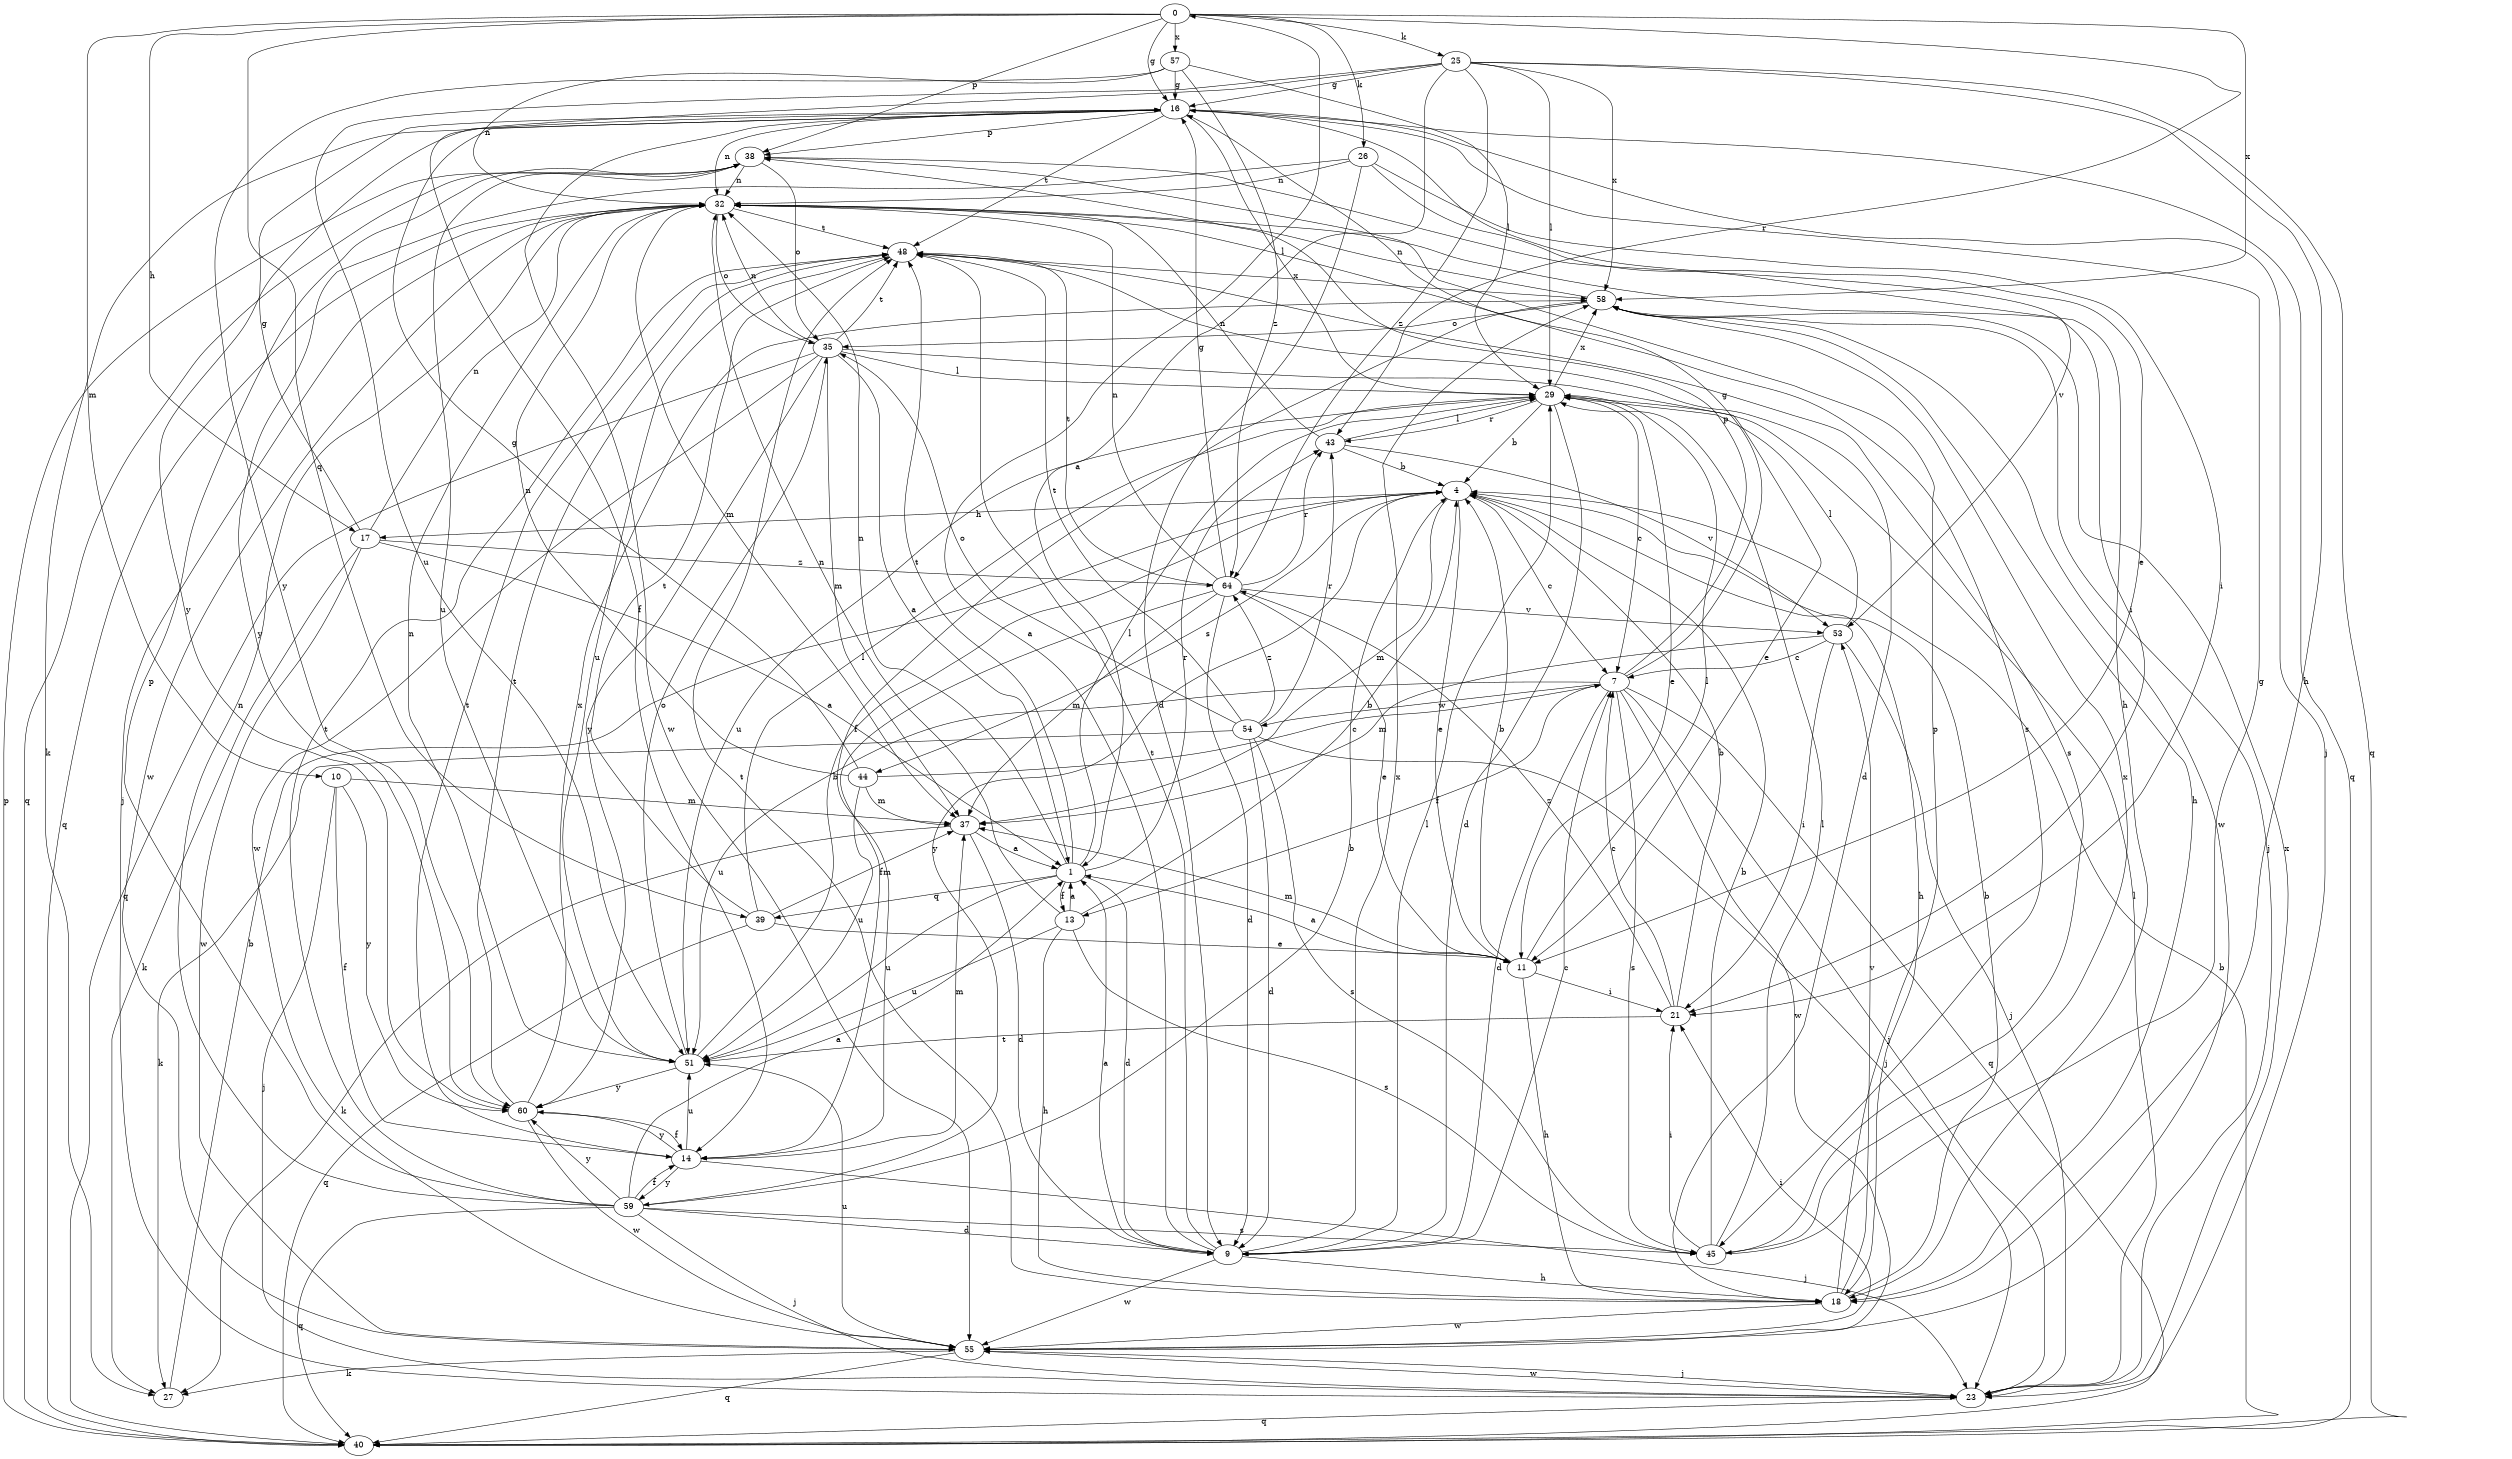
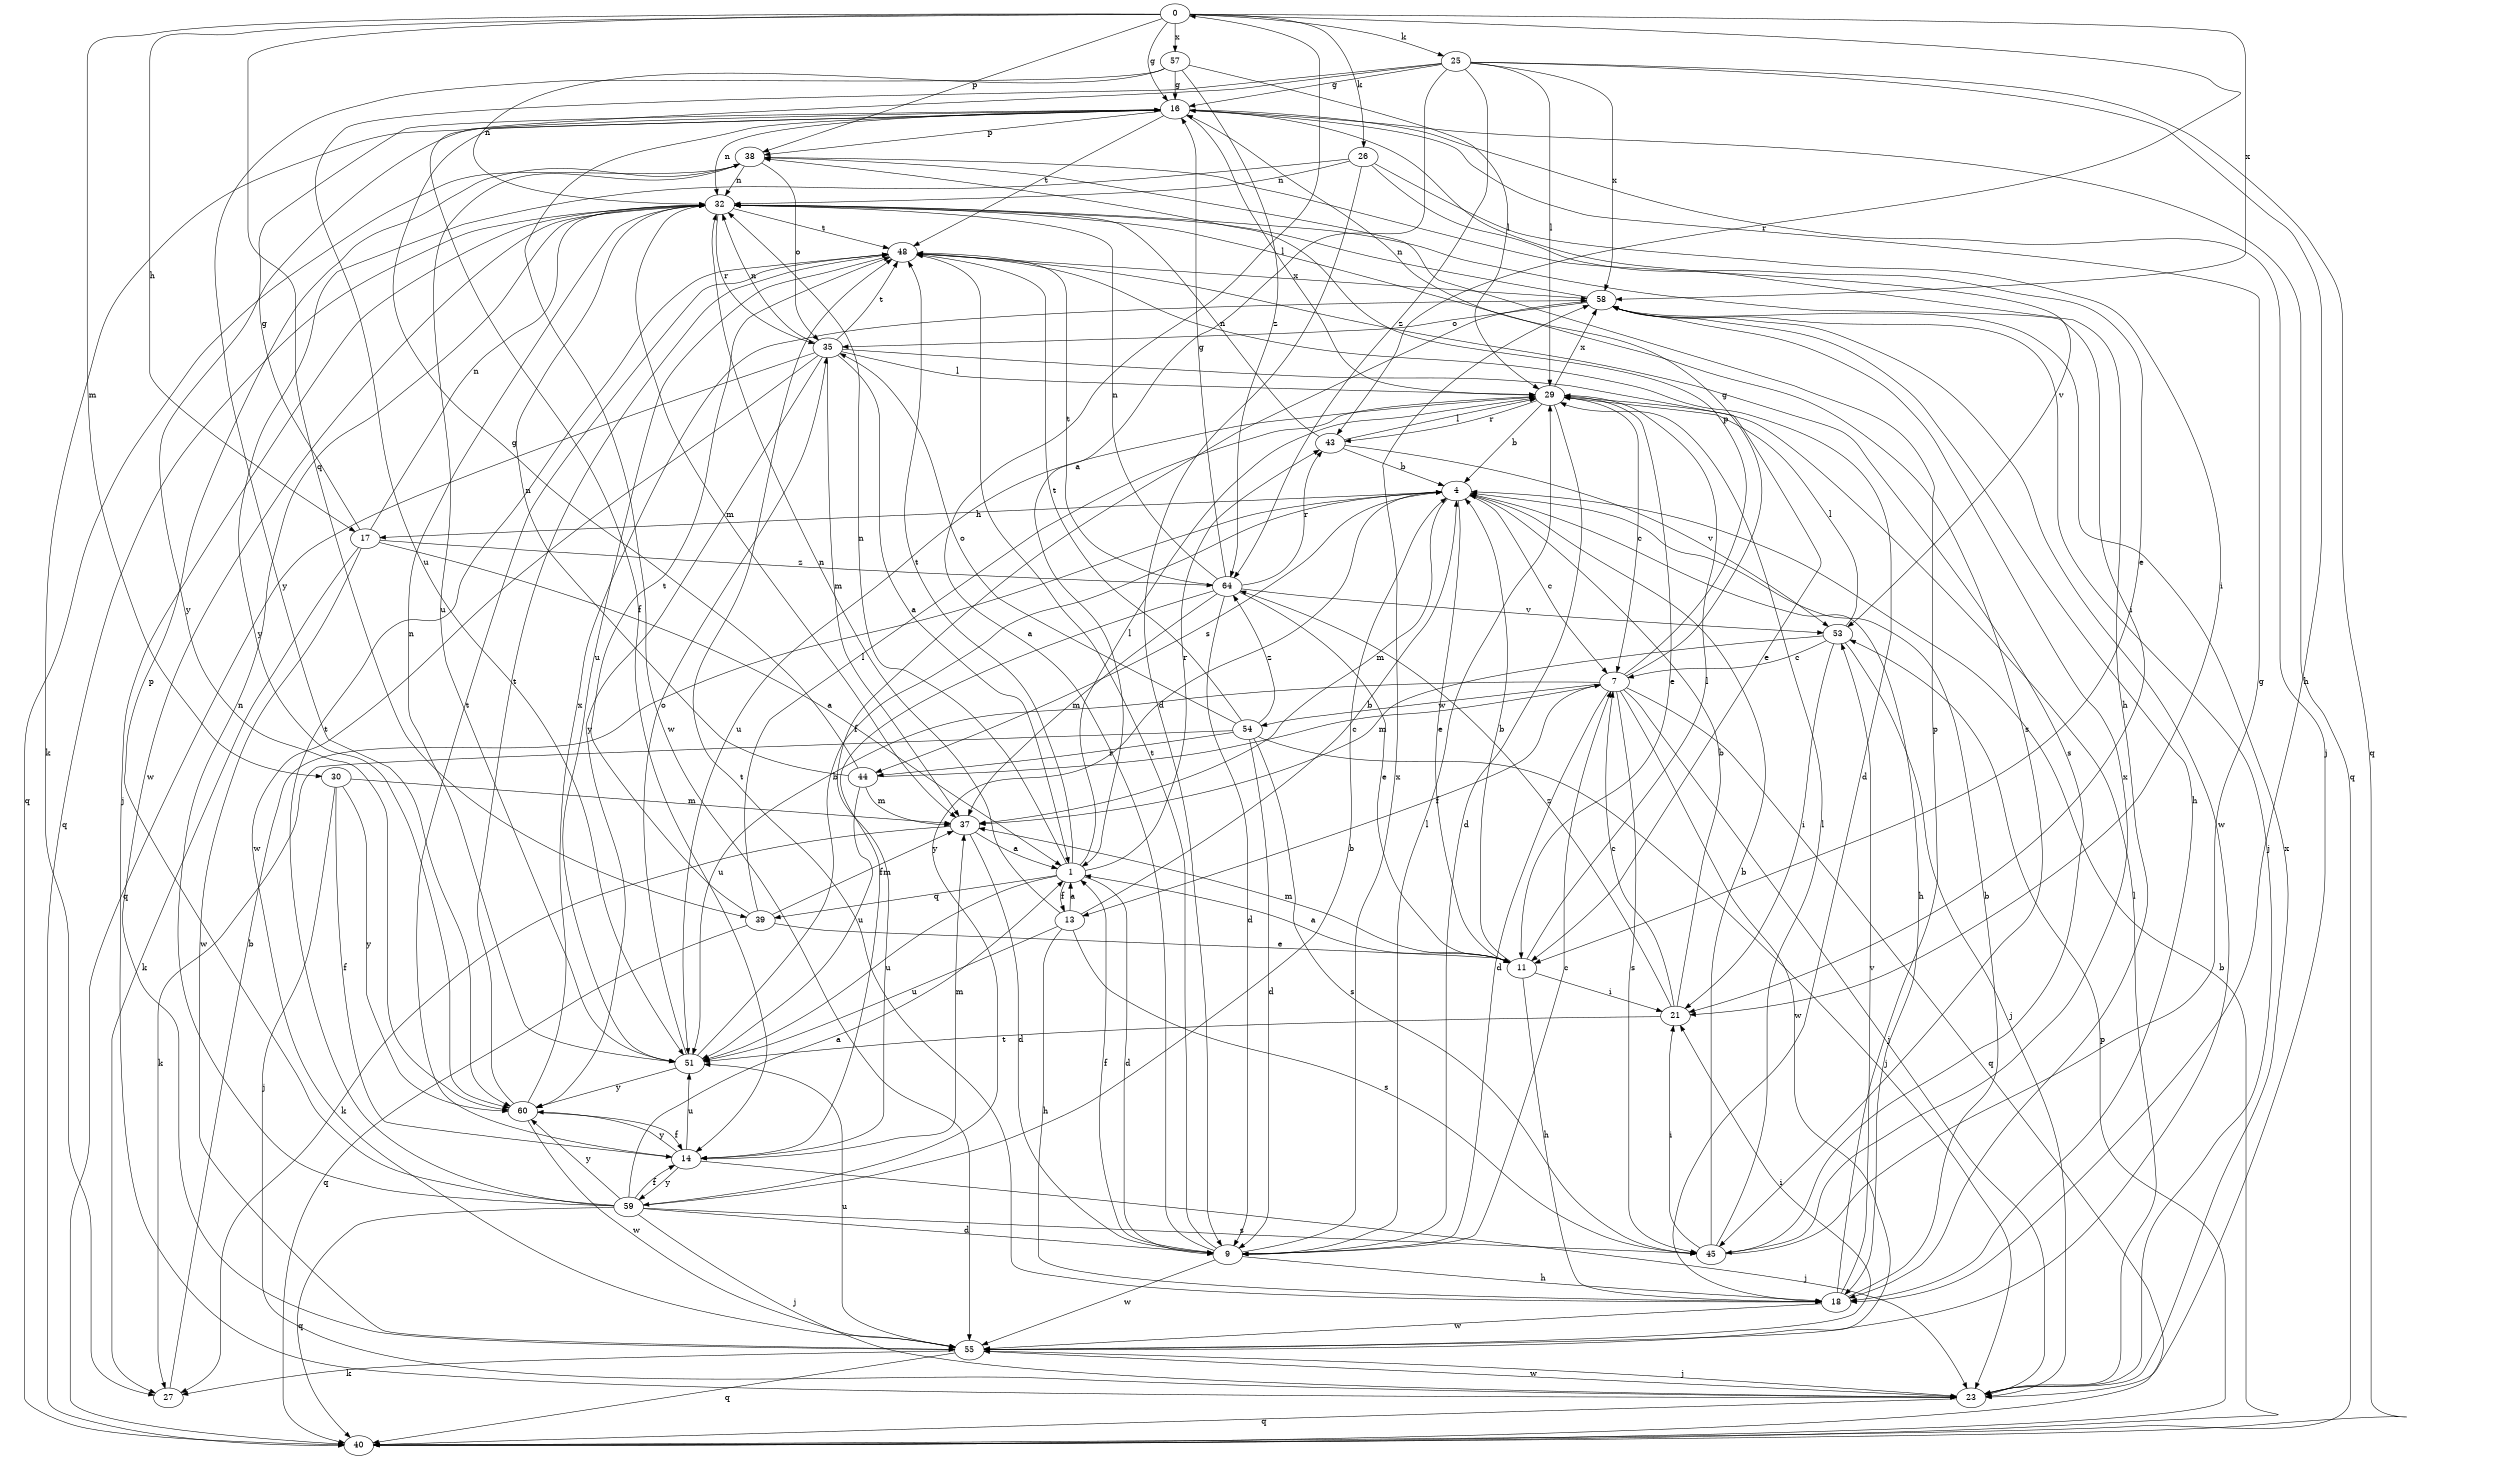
  strict digraph {
    0
    16
    17
    25
    26
-   30 [label=10]
+   30
    38
    39
    43
    57
    58
    29
    32
    48
    18
    23
    40
    55
    60
    27
    1
    64
    51
    14
    9
    11
    21
    n28 [label=37]
    53
    35
    4
    13
    7
    45
    44
    59
    54
    0 -> 16 [label=g]
    0 -> 17 [label=h]
    0 -> 25 [label=k]
    0 -> 26 [label=k]
    0 -> 30 [label=m]
    0 -> 38 [label=p]
    0 -> 39 [label=q]
    0 -> 43 [label=r]
    0 -> 57 [label=x]
    0 -> 58 [label=x]
    16 -> 38 [label=p]
    16 -> 29 [label=l]
    16 -> 32 [label=n]
    16 -> 48 [label=t]
    16 -> 18 [label=h]
    16 -> 23 [label=j]
    16 -> 40 [label=q]
    16 -> 55 [label=w]
    16 -> 60 [label=y]
    16 -> 27 [label=k]
    17 -> 16 [label=g]
    17 -> 32 [label=n]
    17 -> 55 [label=w]
    17 -> 27 [label=k]
    17 -> 1 [label=a]
    17 -> 64 [label=z]
    25 -> 16 [label=g]
    25 -> 58 [label=x]
    25 -> 29 [label=l]
    25 -> 18 [label=h]
    25 -> 40 [label=q]
    25 -> 1 [label=a]
    25 -> 64 [label=z]
    25 -> 51 [label=u]
    25 -> 14 [label=f]
    26 -> 32 [label=n]
    26 -> 60 [label=y]
    26 -> 9 [label=d]
    26 -> 11 [label=e]
    26 -> 21 [label=i]
    30 -> 23 [label=j]
    30 -> 60 [label=y]
    30 -> 14 [label=f]
    30 -> n28 [label=m]
    38 -> 32 [label=n]
    38 -> 40 [label=q]
    38 -> 51 [label=u]
    38 -> 53 [label=v]
    38 -> 35 [label=o]
    39 -> 29 [label=l]
    39 -> 48 [label=t]
    39 -> 40 [label=q]
    39 -> 11 [label=e]
    39 -> n28 [label=m]
    43 -> 29 [label=l]
    43 -> 32 [label=n]
    43 -> 53 [label=v]
    43 -> 4 [label=b]
    57 -> 16 [label=g]
    57 -> 29 [label=l]
    57 -> 32 [label=n]
    57 -> 60 [label=y]
    57 -> 64 [label=z]
    58 -> 32 [label=n]
    58 -> 18 [label=h]
    58 -> 23 [label=j]
    58 -> 55 [label=w]
    58 -> 14 [label=f]
    58 -> 35 [label=o]
    29 -> 43 [label=r]
    29 -> 58 [label=x]
    29 -> 51 [label=u]
    29 -> 9 [label=d]
    29 -> 11 [label=e]
    29 -> 4 [label=b]
    29 -> 7 [label=c]
    32 -> 48 [label=t]
    32 -> 23 [label=j]
    32 -> 40 [label=q]
    32 -> 55 [label=w]
    32 -> 21 [label=i]
    32 -> n28 [label=m]
-   32 -> 35 [label=o]
+   32 -> 35 [label=r]
    32 -> 45 [label=s]
    48 -> 58 [label=x]
    48 -> 18 [label=d]
    48 -> 51 [label=u]
    48 -> 45 [label=s]
    18 -> 38 [label=p]
    18 -> 48 [label=t]
    18 -> 55 [label=w]
    18 -> 53 [label=v]
    18 -> 4 [label=b]
    23 -> 58 [label=x]
    23 -> 29 [label=l]
    23 -> 40 [label=q]
    23 -> 55 [label=w]
-   40 -> 38 [label=p]
+   40 -> 53 [label=p]
    40 -> 4 [label=b]
    55 -> 23 [label=j]
    55 -> 40 [label=q]
    55 -> 27 [label=k]
    55 -> 51 [label=u]
    55 -> 21 [label=i]
    60 -> 58 [label=x]
    60 -> 48 [label=t]
    60 -> 55 [label=w]
    60 -> 14 [label=f]
    27 -> 4 [label=b]
    1 -> 39 [label=q]
    1 -> 43 [label=r]
    1 -> 29 [label=l]
    1 -> 32 [label=n]
    1 -> 48 [label=t]
    1 -> 51 [label=u]
    1 -> 9 [label=d]
    1 -> 13 [label=f]
    64 -> 16 [label=g]
    64 -> 43 [label=r]
    64 -> 32 [label=n]
    64 -> 48 [label=t]
    64 -> 14 [label=f]
    64 -> 9 [label=d]
    64 -> 11 [label=e]
    64 -> n28 [label=m]
    64 -> 53 [label=v]
    51 -> 32 [label=n]
    51 -> 60 [label=y]
    51 -> 35 [label=o]
    51 -> 4 [label=b]
    14 -> 48 [label=t]
    14 -> 23 [label=j]
    14 -> 60 [label=y]
    14 -> 51 [label=u]
    14 -> n28 [label=m]
    14 -> 59 [label=y]
    9 -> 0 [label=a]
    9 -> 58 [label=x]
    9 -> 29 [label=l]
    9 -> 48 [label=t]
    9 -> 18 [label=h]
    9 -> 55 [label=w]
-   9 -> 1 [label=a]
+   9 -> 1 [label=f]
    9 -> 7 [label=c]
    11 -> 29 [label=l]
    11 -> 18 [label=h]
    11 -> 1 [label=a]
    11 -> 21 [label=i]
    11 -> n28 [label=m]
    11 -> 4 [label=b]
    21 -> 64 [label=z]
    21 -> 51 [label=t]
    21 -> 4 [label=b]
    21 -> 7 [label=c]
    n28 -> 27 [label=k]
    n28 -> 1 [label=a]
    n28 -> 9 [label=d]
    53 -> 29 [label=l]
    53 -> 23 [label=j]
    53 -> 21 [label=i]
    53 -> n28 [label=m]
    53 -> 7 [label=c]
    35 -> 29 [label=l]
    35 -> 32 [label=n]
    35 -> 48 [label=t]
    35 -> 40 [label=q]
    35 -> 55 [label=w]
    35 -> 60 [label=y]
    35 -> 1 [label=a]
    35 -> 11 [label=e]
    35 -> n28 [label=m]
    4 -> 17 [label=h]
    4 -> 18 [label=h]
    4 -> 11 [label=e]
    4 -> n28 [label=m]
    4 -> 7 [label=c]
    4 -> 44 [label=s]
    4 -> 59 [label=y]
    13 -> 32 [label=n]
    13 -> 18 [label=h]
    13 -> 1 [label=a]
    13 -> 51 [label=u]
    13 -> 4 [label=b]
    13 -> 45 [label=s]
    7 -> 16 [label=g]
    7 -> 38 [label=p]
    7 -> 23 [label=j]
    7 -> 40 [label=q]
    7 -> 55 [label=w]
    7 -> 51 [label=u]
    7 -> 9 [label=d]
    7 -> 13 [label=f]
    7 -> 45 [label=s]
    7 -> 54 [label=w]
    45 -> 16 [label=g]
    45 -> 58 [label=x]
    45 -> 29 [label=l]
    45 -> 21 [label=i]
    45 -> 4 [label=b]
    44 -> 16 [label=g]
    44 -> 32 [label=n]
    44 -> 51 [label=u]
    44 -> n28 [label=m]
    44 -> 7 [label=c]
    59 -> 38 [label=p]
    59 -> 32 [label=n]
    59 -> 48 [label=t]
    59 -> 23 [label=j]
    59 -> 40 [label=q]
    59 -> 60 [label=y]
    59 -> 1 [label=a]
    59 -> 14 [label=f]
    59 -> 9 [label=d]
    59 -> 4 [label=b]
    59 -> 45 [label=s]
-   54 -> 43 [label=r]
+   54 -> 44 [label=r]
    54 -> 48 [label=t]
    54 -> 23 [label=j]
    54 -> 27 [label=k]
    54 -> 64 [label=z]
    54 -> 9 [label=d]
    54 -> 35 [label=o]
    54 -> 45 [label=s]
  }
